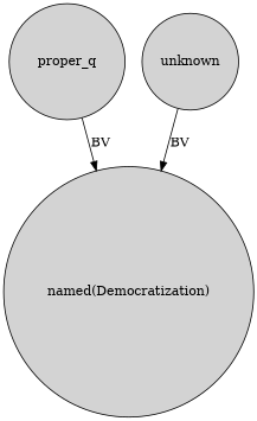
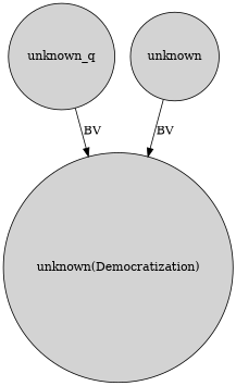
  digraph {
    node [shape=circle style=filled]
-   proper_q
-   "named(Democratization)"
+   proper_q [label=unknown_q]
+   "named(Democratization)" [label="unknown(Democratization)"]
    unknown
    proper_q -> "named(Democratization)" [label=BV]
    unknown -> "named(Democratization)" [label=BV]
  }
